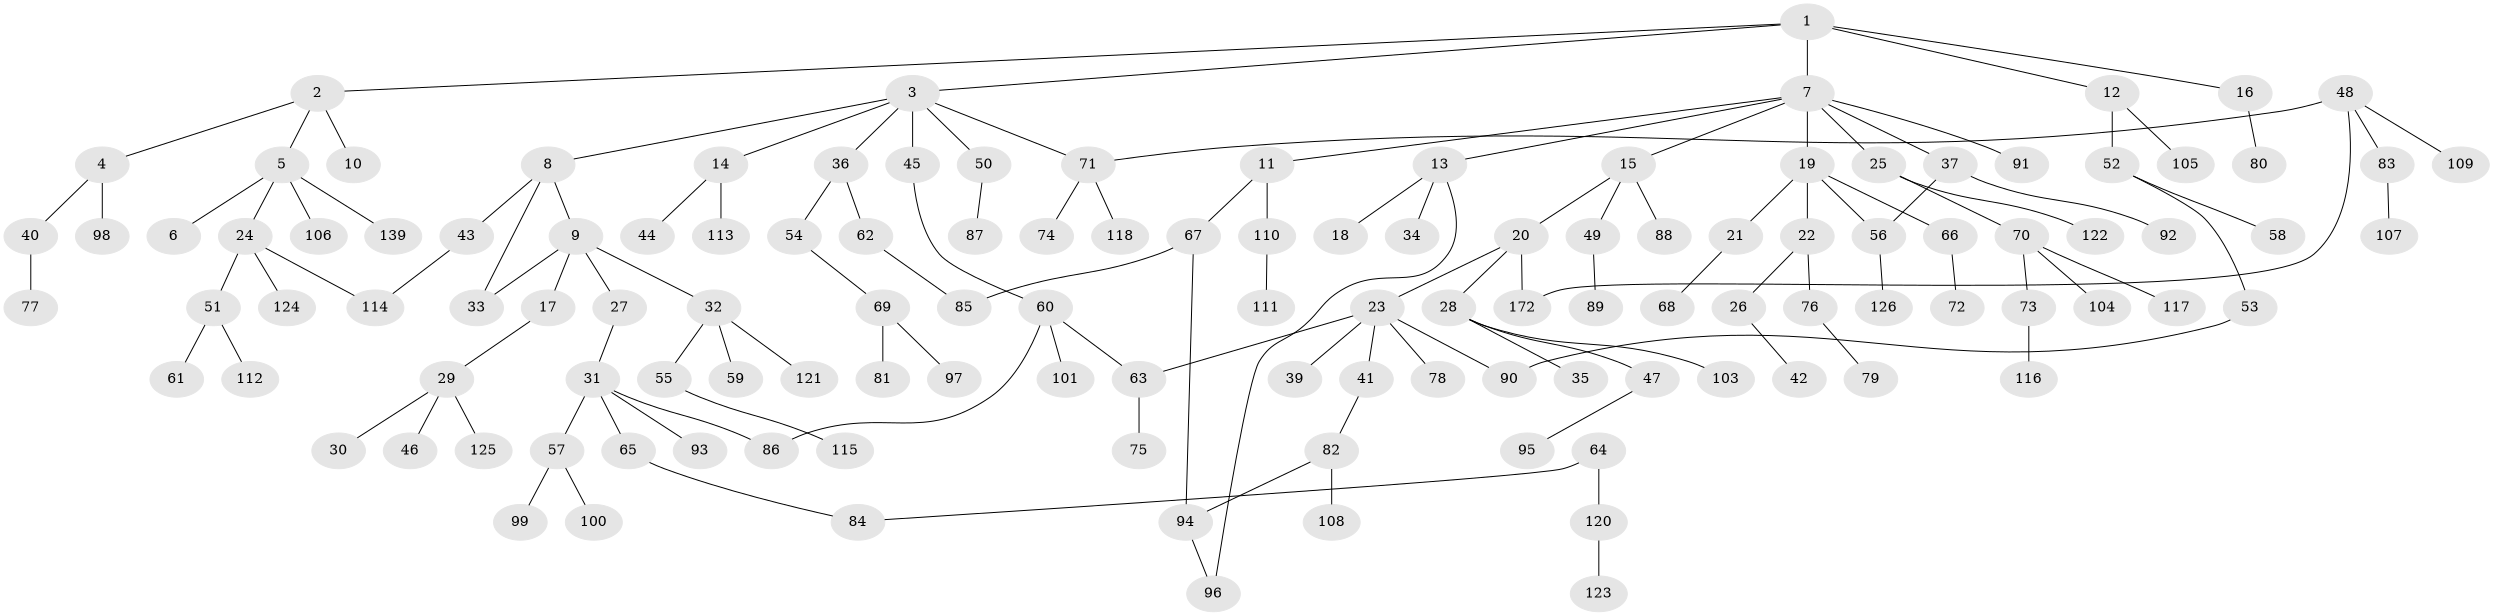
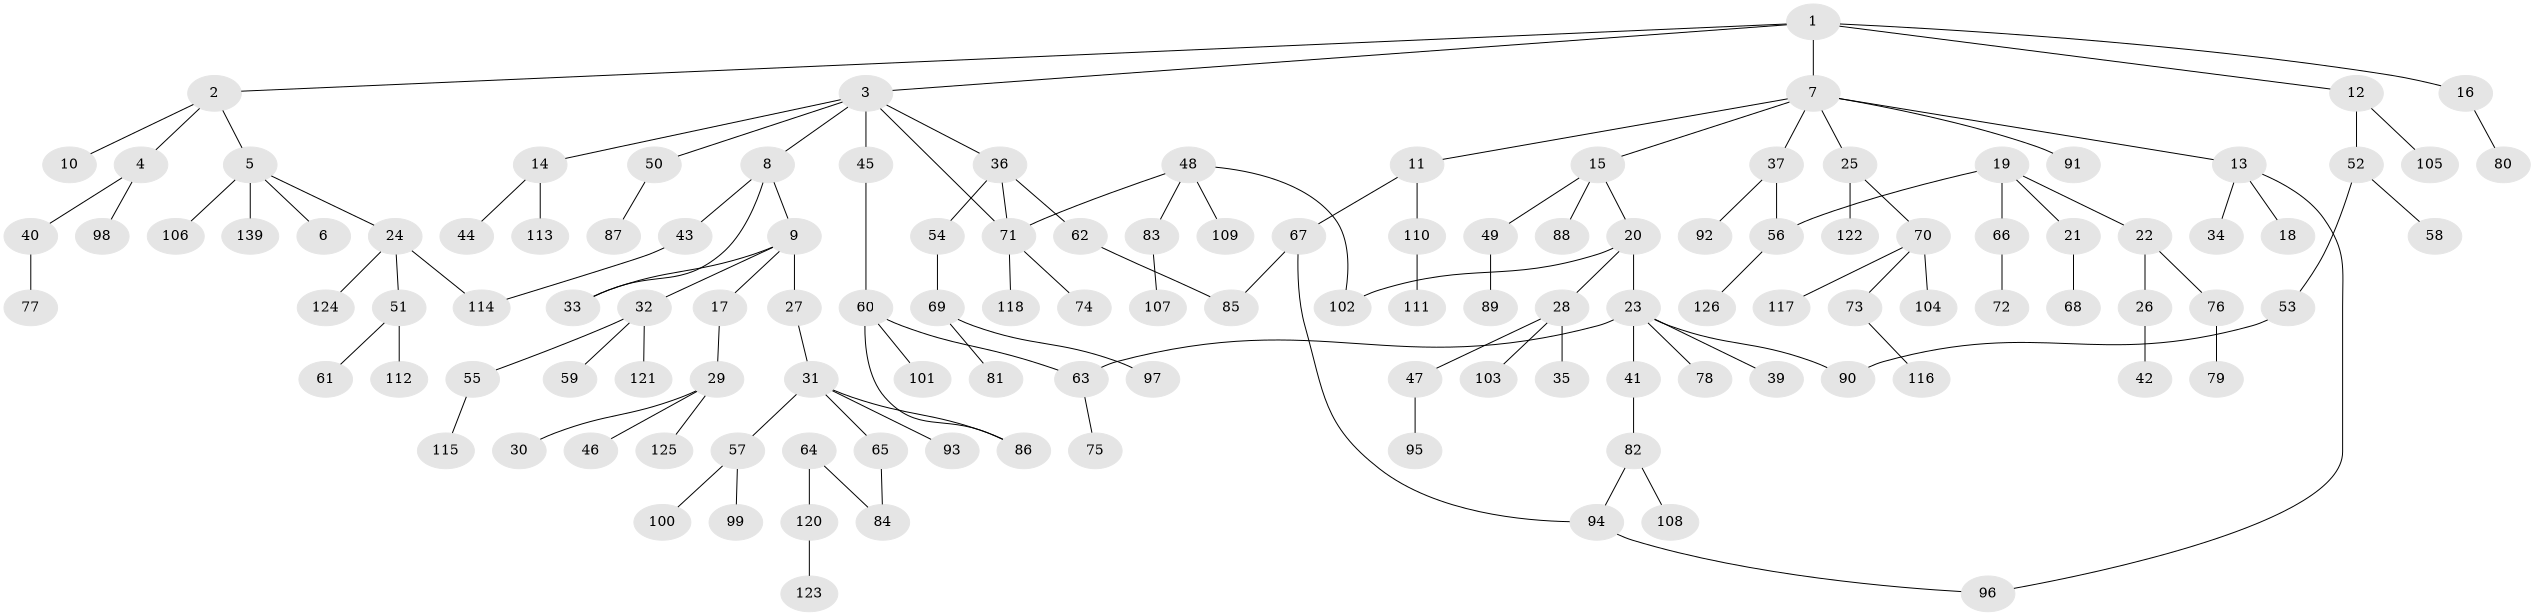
  graph {
    node [color=gray90 style=filled]
    1
    2
    3
    7
    12
    16
    4
    5
    10
    8
    14
    36
    45
    50
    71
    11
    13
    15
    19
    25
    37
    91
    52
    105
    80
    40
    98
    6
    24
    106
    n31 [label=139]
    9
    33
    43
    44
    113
    54
    62
    60
    87
    74
    118
    77
    51
    114
    124
    67
    110
    18
    34
    96
    20
    49
    88
    21
    22
    56
    66
    70
    122
    92
    17
    27
    32
    29
    31
    55
    59
    121
    64
    84
    120
    85
    94
    111
    53
    58
    23
    28
-   102 [label=172]
+   102
    89
    30
    46
    125
    68
    26
    76
    126
    72
    39
    41
    63
    78
    90
    35
    47
    103
    42
    79
    82
    75
    61
    112
    73
    104
    117
    57
    65
    86
    93
    95
    99
    100
    115
    69
    48
    83
    109
    108
    101
    107
    81
    97
    123
    116
    1 -- 2
    1 -- 3
    1 -- 7
    1 -- 12
    1 -- 16
    2 -- 4
    2 -- 5
    2 -- 10
    3 -- 8
    3 -- 14
    3 -- 36
    3 -- 45
    3 -- 50
    3 -- 71
    7 -- 11
    7 -- 13
    7 -- 15
-   7 -- 19
    7 -- 25
    7 -- 37
    7 -- 91
    12 -- 52
    12 -- 105
    16 -- 80
    4 -- 40
    4 -- 98
    5 -- 6
    5 -- 24
    5 -- 106
    5 -- n31
    8 -- 9
    8 -- 33
    8 -- 43
    14 -- 44
    14 -- 113
+   36 -- 71
    36 -- 54
    36 -- 62
    45 -- 60
    50 -- 87
    71 -- 74
    71 -- 118
    11 -- 67
    11 -- 110
    13 -- 18
    13 -- 34
    13 -- 96
    15 -- 20
    15 -- 49
    15 -- 88
    19 -- 21
    19 -- 22
    19 -- 56
    19 -- 66
    25 -- 70
    25 -- 122
    37 -- 56
    37 -- 92
    52 -- 53
    52 -- 58
    40 -- 77
    24 -- 51
    24 -- 114
    24 -- 124
    9 -- 33
    9 -- 17
    9 -- 27
    9 -- 32
    43 -- 114
    54 -- 69
    62 -- 85
    60 -- 63
    60 -- 86
    60 -- 101
    51 -- 61
    51 -- 112
    67 -- 85
    67 -- 94
    110 -- 111
    20 -- 23
    20 -- 28
    20 -- 102
    49 -- 89
    21 -- 68
    22 -- 26
    22 -- 76
    56 -- 126
    66 -- 72
    70 -- 73
    70 -- 104
    70 -- 117
    17 -- 29
    27 -- 31
    32 -- 55
    32 -- 59
    32 -- 121
    29 -- 30
    29 -- 46
    29 -- 125
    31 -- 57
    31 -- 65
    31 -- 86
    31 -- 93
    55 -- 115
    64 -- 84
    64 -- 120
    120 -- 123
    94 -- 96
    53 -- 90
    23 -- 39
    23 -- 41
    23 -- 63
    23 -- 78
    23 -- 90
    28 -- 35
    28 -- 47
    28 -- 103
    26 -- 42
    76 -- 79
    41 -- 82
    63 -- 75
    47 -- 95
    82 -- 94
    82 -- 108
    73 -- 116
    57 -- 99
    57 -- 100
    65 -- 84
    69 -- 81
    69 -- 97
    48 -- 71
    48 -- 102
    48 -- 83
    48 -- 109
    83 -- 107
  }
